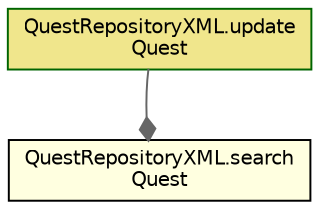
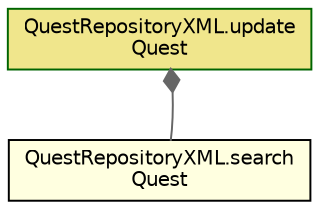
  digraph {
    rankdir=TB
    node [fontname=Helvetica fontsize=10 shape=record style=filled]
    n1 [color=darkgreen fillcolor=khaki fontcolor=black height=0.2 label="QuestRepositoryXML.update\lQuest" width=0.4]
    n2 [color=black fillcolor=lightyellow height=0.2 label="QuestRepositoryXML.search\lQuest" width=0.4]
-   n1 -> n2 [color=gray40 fontname=Helvetica fontsize=10 labelfontname=Helvetica labelfontsize=10 style=solid arrowhead=diamond]
+   n2 -> n1 [color=gray40 fontname=Helvetica fontsize=10 labelfontname=Helvetica labelfontsize=10 style=solid arrowhead=diamond]
  }
